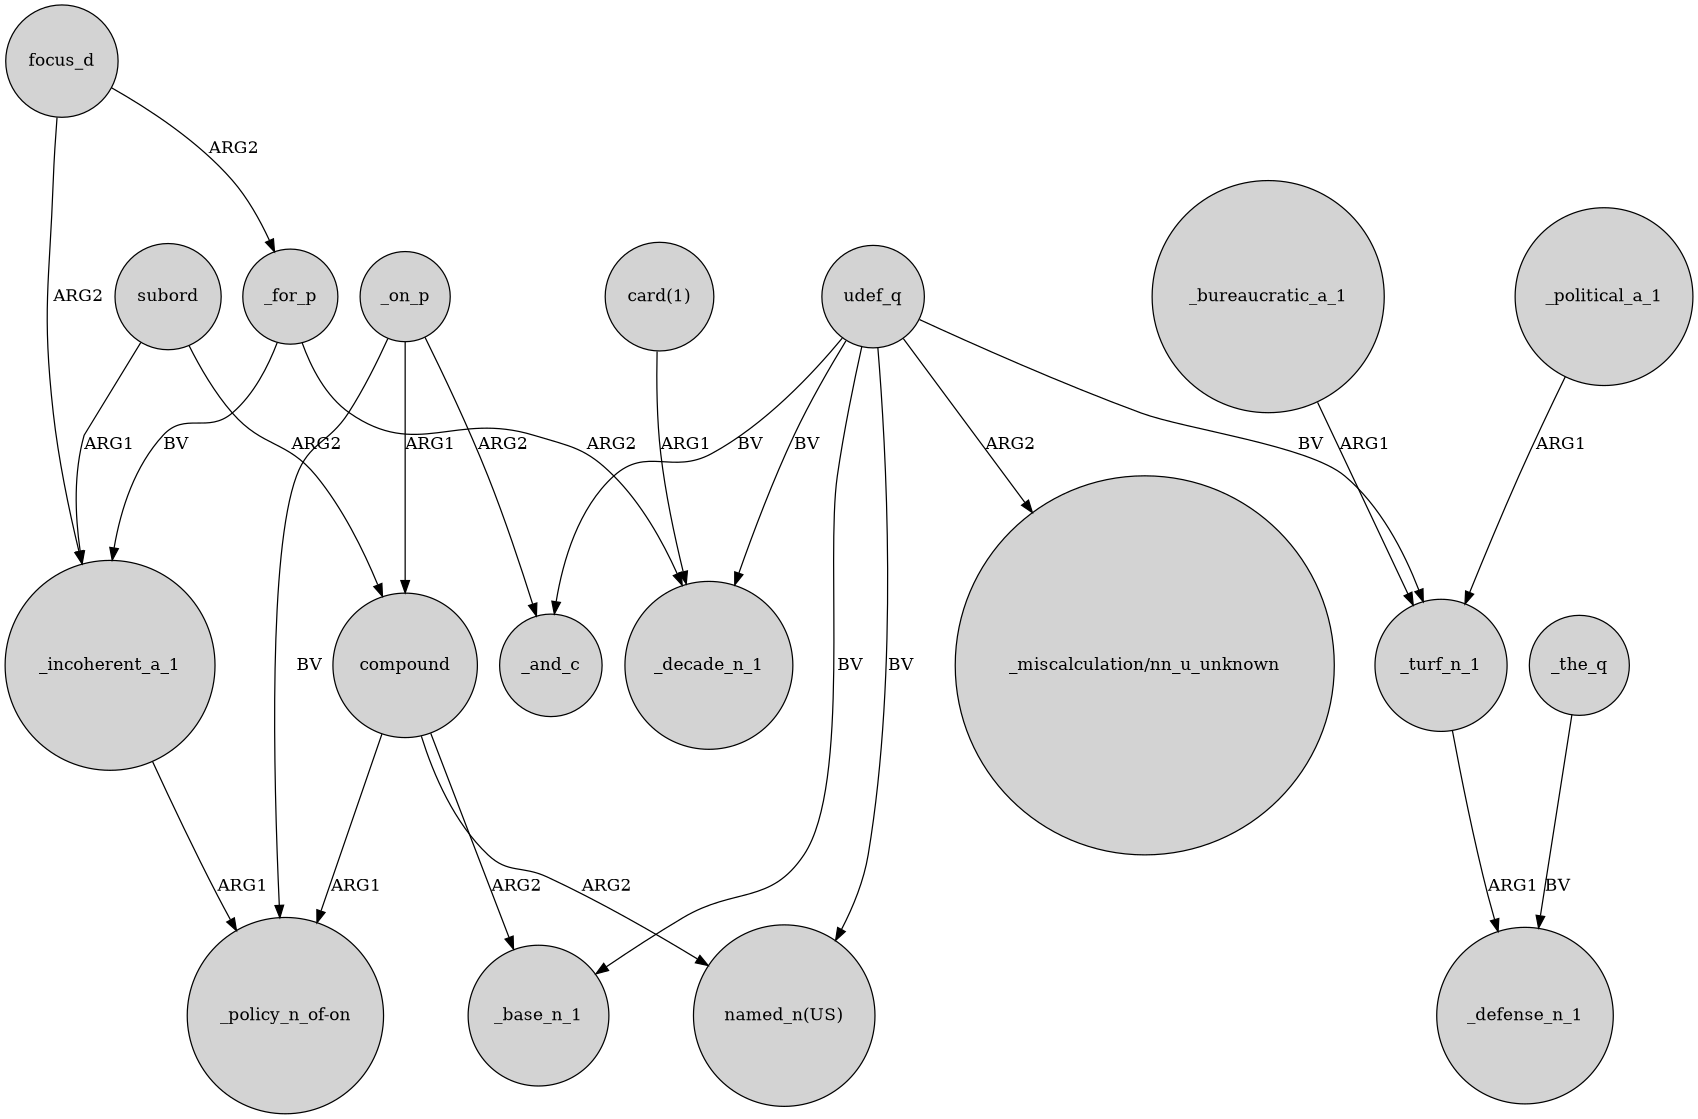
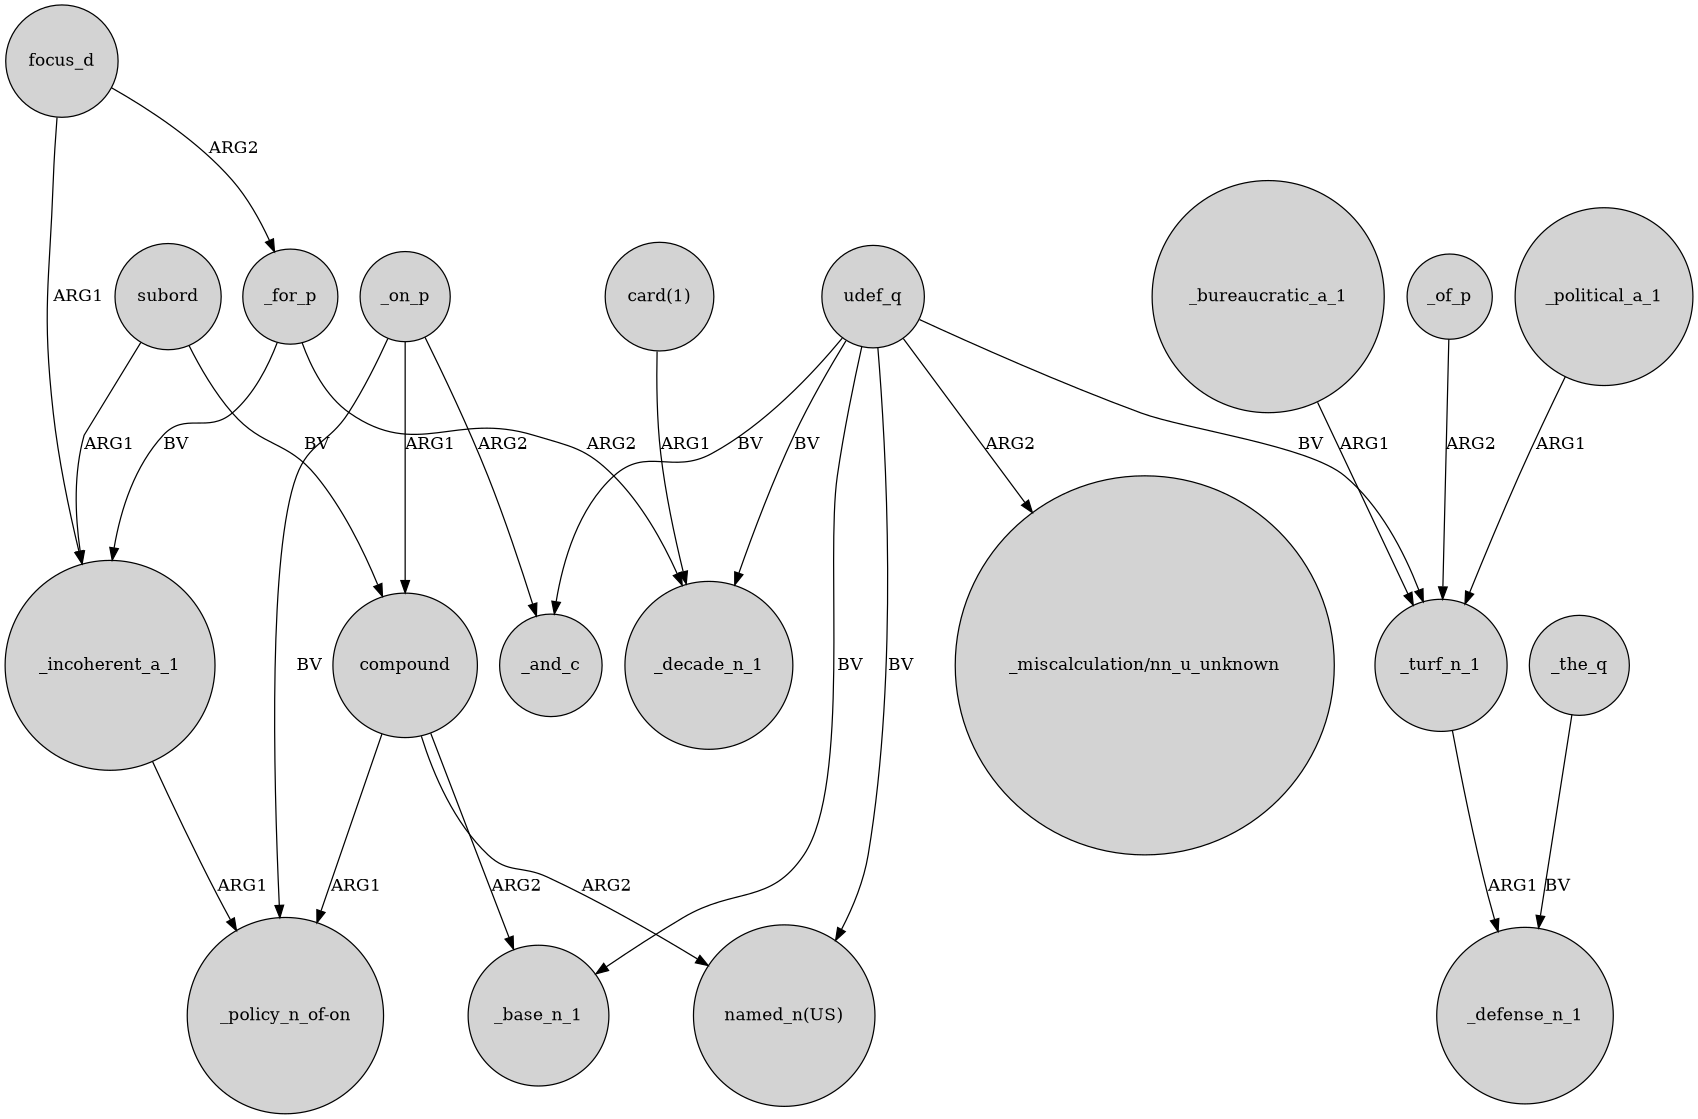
  digraph {
    node [shape=circle style=filled]
    udef_q
    "named_n(US)"
    _turf_n_1
    _decade_n_1
    _base_n_1
    "_miscalculation/nn_u_unknown"
    _and_c
    _defense_n_1
    _bureaucratic_a_1
    _for_p
    _incoherent_a_1
    "_policy_n_of-on"
+   _of_p
    compound
    focus_d
    _the_q
    _on_p
    subord
    _political_a_1
    "card(1)"
    udef_q -> "named_n(US)" [label=BV]
    udef_q -> _turf_n_1 [label=BV]
    udef_q -> _decade_n_1 [label=BV]
    udef_q -> _base_n_1 [label=BV]
    udef_q -> "_miscalculation/nn_u_unknown" [label=ARG2]
    udef_q -> _and_c [label=BV]
    _turf_n_1 -> _defense_n_1 [label=ARG1]
    _bureaucratic_a_1 -> _turf_n_1 [label=ARG1]
    _for_p -> _decade_n_1 [label=ARG2]
    _for_p -> _incoherent_a_1 [label=BV]
    _incoherent_a_1 -> "_policy_n_of-on" [label=ARG1]
+   _of_p -> _turf_n_1 [label=ARG2]
    compound -> "named_n(US)" [label=ARG2]
    compound -> _base_n_1 [label=ARG2]
    compound -> "_policy_n_of-on" [label=ARG1]
    focus_d -> _for_p [label=ARG2]
-   focus_d -> _incoherent_a_1 [label=ARG2]
+   focus_d -> _incoherent_a_1 [label=ARG1]
    _the_q -> _defense_n_1 [label=BV]
    _on_p -> _and_c [label=ARG2]
    _on_p -> "_policy_n_of-on" [label=BV]
    _on_p -> compound [label=ARG1]
    subord -> _incoherent_a_1 [label=ARG1]
-   subord -> compound [label=ARG2]
+   subord -> compound [label=BV]
    _political_a_1 -> _turf_n_1 [label=ARG1]
    "card(1)" -> _decade_n_1 [label=ARG1]
  }
